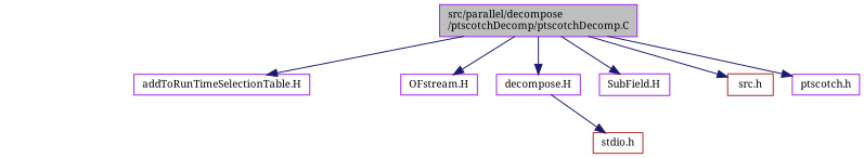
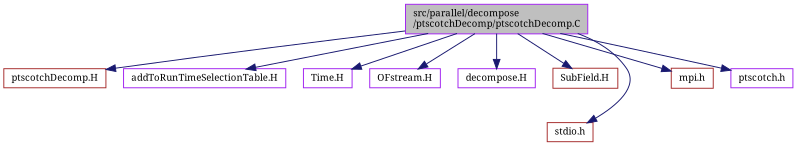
  digraph {
    fontname="Noto Serif"
    node [color=purple fontname="Noto Serif" fontsize=10 shape=record]
    edge [color=midnightblue fontname="Noto Serif" fontsize=10 labelfontname=Helvetica labelfontsize=10 style=solid]
    n1 [fillcolor=grey75 fontcolor=black height=0.2 label="src/parallel/decompose\l/ptscotchDecomp/ptscotchDecomp.C" style=filled width=0.4]
+   n2 [color=brown height=0.2 label="ptscotchDecomp.H" width=0.4]
    n3 [height=0.2 label="addToRunTimeSelectionTable.H" width=0.4]
+   n4 [height=0.2 label="Time.H" width=0.4]
    n5 [height=0.2 label="OFstream.H" width=0.4]
    n6 [height=0.2 label="decompose.H" width=0.4]
-   n7 [height=0.2 label="SubField.H" width=0.4]
+   n7 [color=brown height=0.2 label="SubField.H" width=0.4]
    n8 [color=brown height=0.2 label="stdio.h" width=0.4]
-   n9 [color=brown height=0.2 label="src.h" width=0.4]
+   n9 [color=brown height=0.2 label="mpi.h" width=0.4]
    n10 [height=0.2 label="ptscotch.h" width=0.4]
+   n1 -> n2
    n1 -> n3
+   n1 -> n4
    n1 -> n5
    n1 -> n6
    n1 -> n7
-   n6 -> n8
+   n1 -> n8
    n1 -> n9
    n1 -> n10
  }
